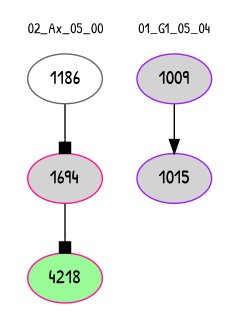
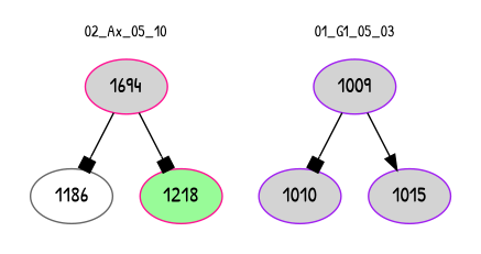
  digraph {
    fontname="Patrick Hand"
    node [color=purple fillcolor=lightgrey fontname="Patrick Hand" style=filled]
    edge [arrowhead=box color=black fontname="Patrick Hand"]
    n1 [color=deeppink label=1694]
    n2 [color=gray40 fillcolor=white label=1186]
-   n3 [color=deeppink fillcolor=palegreen label=4218]
+   n3 [color=deeppink fillcolor=palegreen label=1218]
    n4 [label=1009]
+   n5 [label=1010]
    n6 [label=1015]
    subgraph cluster_1 {
      color=white
      fontsize=10
-     label="02_Ax_05_00"
+     label="02_Ax_05_10"
      n1
      n2
      n3
    }
    subgraph cluster_2 {
      color=white
      fontsize=10
-     label="01_G1_05_04"
+     label="01_G1_05_03"
      n4
+     n5
      n6
    }
-   n2 -> n1
+   n1 -> n2
    n1 -> n3
+   n4 -> n5
    n4 -> n6 [arrowhead=normal]
  }
